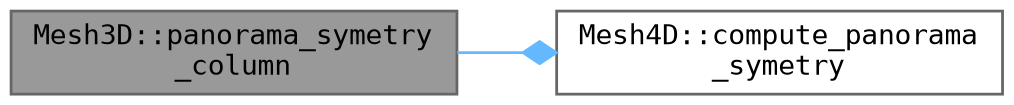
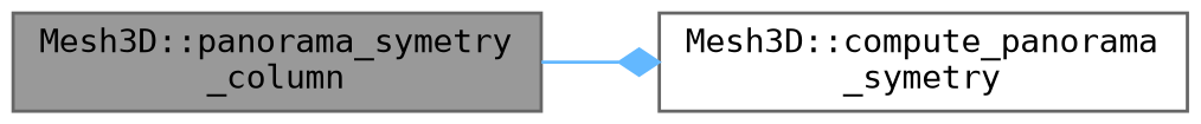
  digraph {
    rankdir=LR
    fontname="DejaVu Sans Mono"
    node [fontname="DejaVu Sans Mono" fontsize=10 shape=box style=filled]
    n1 [color=gray40 fillcolor=grey60 fontcolor=black height=0.2 label="Mesh3D::panorama_symetry\l_column" width=0.4]
-   n2 [color=grey40 fillcolor=white height=0.2 label="Mesh4D::compute_panorama\l_symetry" width=0.4]
+   n2 [color=grey40 fillcolor=white height=0.2 label="Mesh3D::compute_panorama\l_symetry" width=0.4]
    n1 -> n2 [color=steelblue1 fontname="DejaVu Sans Mono" fontsize=10 labelfontname=Helvetica labelfontsize=10 style=solid arrowhead=diamond]
  }
